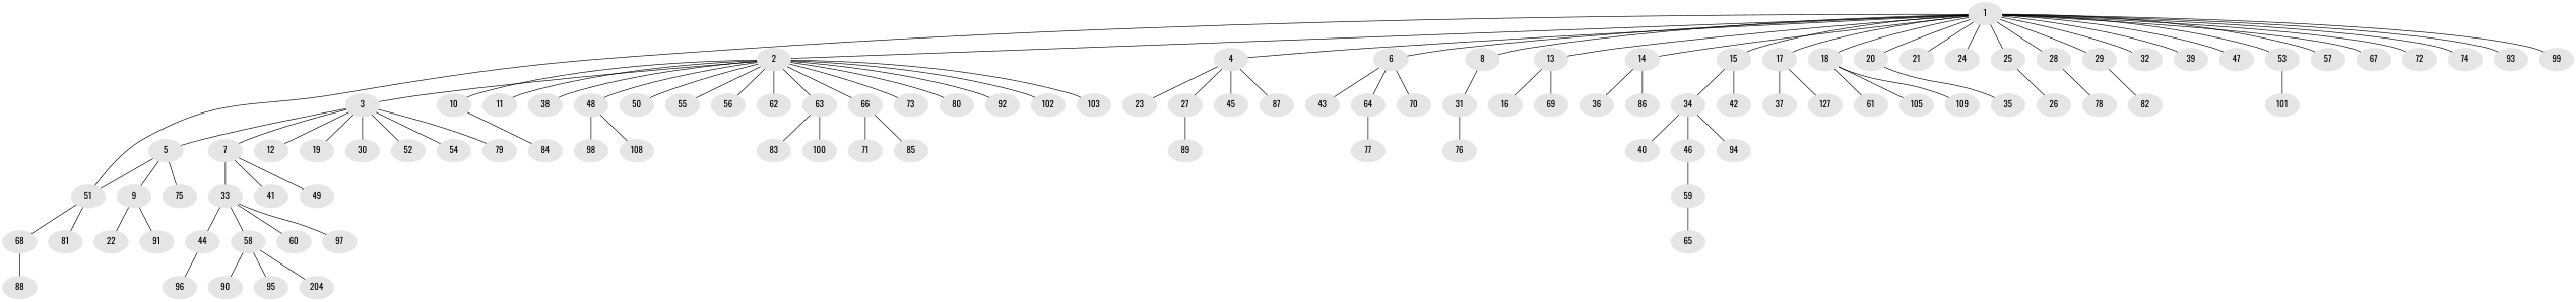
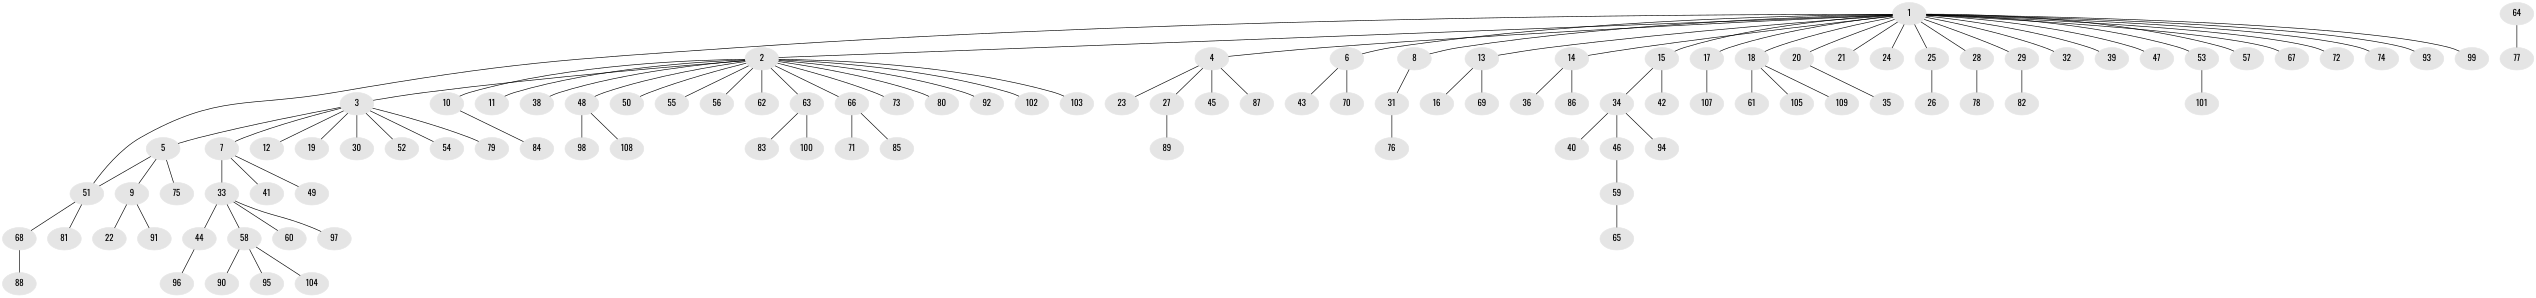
  graph {
    fontname=Oswald
    node [color=gray90 fontname=Oswald style=filled]
    edge [fontname=Oswald]
    1
    2
    4
    6
    8
    13
    14
    15
    17
    18
    20
    21
    24
    25
    28
    29
    32
    39
    47
    51
    53
    57
    67
    72
    74
    93
    99
    3
    10
    11
    38
    48
    50
    55
    56
    62
    63
    66
    73
    80
    92
    102
    103
    23
    27
    45
    87
    43
    64
    70
    31
    16
    69
    36
    86
    34
    42
-   37
-   107 [label=127]
+   107
    61
    105
    109
    35
    26
    78
    82
    68
    81
    101
    5
    7
    12
    19
    30
    52
    54
    79
    84
    98
    108
    83
    100
    71
    85
    9
    75
    33
    41
    49
    89
    22
    91
    77
    44
    58
    60
    97
    76
    40
    46
    94
    96
    90
    95
-   104 [label=204]
+   104
    59
    65
    88
    1 -- 2
    1 -- 4
    1 -- 6
    1 -- 8
    1 -- 13
    1 -- 14
    1 -- 15
    1 -- 17
    1 -- 18
    1 -- 20
    1 -- 21
    1 -- 24
    1 -- 25
    1 -- 28
    1 -- 29
    1 -- 32
    1 -- 39
    1 -- 47
    1 -- 51
    1 -- 53
    1 -- 57
    1 -- 67
    1 -- 72
    1 -- 74
    1 -- 93
    1 -- 99
    2 -- 3
    2 -- 10
    2 -- 11
    2 -- 38
    2 -- 48
    2 -- 50
    2 -- 55
    2 -- 56
    2 -- 62
    2 -- 63
    2 -- 66
    2 -- 73
    2 -- 80
    2 -- 92
    2 -- 102
    2 -- 103
    4 -- 23
    4 -- 27
    4 -- 45
    4 -- 87
    6 -- 43
-   6 -- 64
    6 -- 70
    8 -- 31
    13 -- 16
    13 -- 69
    14 -- 36
    14 -- 86
    15 -- 34
    15 -- 42
-   17 -- 37
    17 -- 107
    18 -- 61
    18 -- 105
    18 -- 109
    20 -- 35
    25 -- 26
    28 -- 78
    29 -- 82
    51 -- 68
    51 -- 81
    53 -- 101
    3 -- 5
    3 -- 7
    3 -- 12
    3 -- 19
    3 -- 30
    3 -- 52
    3 -- 54
    3 -- 79
    10 -- 84
    48 -- 98
    48 -- 108
    63 -- 83
    63 -- 100
    66 -- 71
    66 -- 85
    27 -- 89
    64 -- 77
    31 -- 76
    34 -- 40
    34 -- 46
    34 -- 94
    68 -- 88
    5 -- 51
    5 -- 9
    5 -- 75
    7 -- 33
    7 -- 41
    7 -- 49
    9 -- 22
    9 -- 91
    33 -- 44
    33 -- 58
    33 -- 60
    33 -- 97
    44 -- 96
    58 -- 90
    58 -- 95
    58 -- 104
    46 -- 59
    59 -- 65
  }
